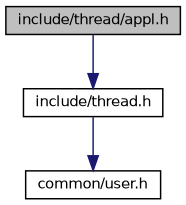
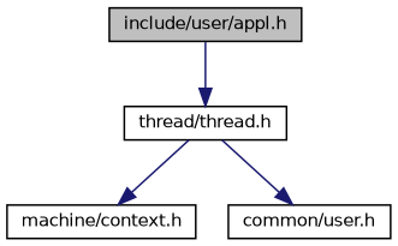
  digraph {
    node [color=black fontname=Helvetica fontsize=10 shape=record]
    edge [color=midnightblue fontname=Helvetica fontsize=10 labelfontname=Helvetica labelfontsize=10 style=solid]
-   n1 [fillcolor=grey75 fontcolor=black height=0.2 label="include/thread/appl.h" style=filled width=0.4]
-   n2 [height=0.2 label="include/thread.h" width=0.4]
+   n1 [fillcolor=grey75 fontcolor=black height=0.2 label="include/user/appl.h" style=filled width=0.4]
+   n2 [height=0.2 label="thread/thread.h" width=0.4]
+   n3 [height=0.2 label="machine/context.h" width=0.4]
    n4 [height=0.2 label="common/user.h" width=0.4]
    n1 -> n2
+   n2 -> n3
    n2 -> n4
  }
